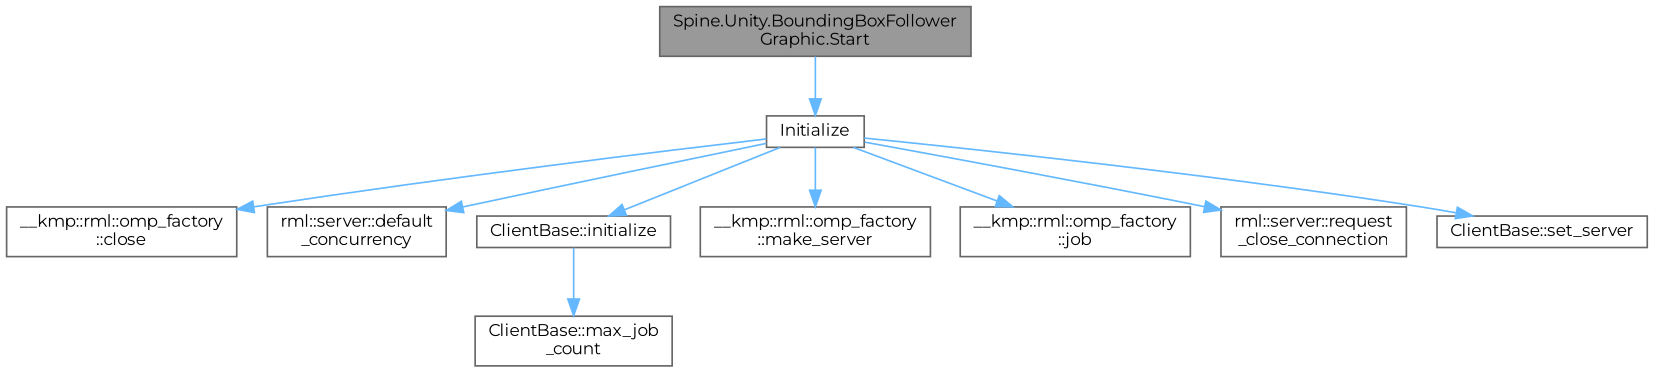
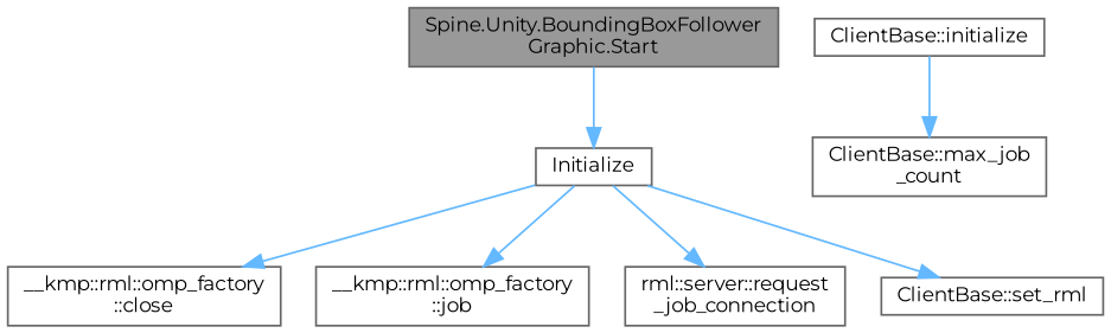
  digraph {
    fontname=Montserrat
    rankdir=TB
    node [color=grey40 fillcolor=white fontname=Montserrat fontsize=10 shape=box style=filled]
    edge [color=steelblue1 fontname=Montserrat fontsize=10 labelfontname=Helvetica labelfontsize=10 style=solid]
    n1 [color=gray40 fillcolor=grey60 fontcolor=black height=0.2 label="Spine.Unity.BoundingBoxFollower\lGraphic.Start" width=0.4]
    n2 [height=0.2 label=Initialize width=0.4]
    n3 [height=0.2 label="__kmp::rml::omp_factory\l::close" width=0.4]
-   n4 [height=0.2 label="rml::server::default\l_concurrency" width=0.4]
    n5 [height=0.2 label="ClientBase::initialize" width=0.4]
-   n6 [height=0.2 label="__kmp::rml::omp_factory\l::make_server" width=0.4]
    n7 [height=0.2 label="__kmp::rml::omp_factory\l::job" width=0.4]
-   n8 [height=0.2 label="rml::server::request\l_close_connection" width=0.4]
-   n9 [height=0.2 label="ClientBase::set_server" width=0.4]
+   n8 [height=0.2 label="rml::server::request\l_job_connection" width=0.4]
+   n9 [height=0.2 label="ClientBase::set_rml" width=0.4]
    n10 [height=0.2 label="ClientBase::max_job\l_count" width=0.4]
    n1 -> n2
    n2 -> n3
-   n2 -> n4
-   n2 -> n5
-   n2 -> n6
    n2 -> n7
    n2 -> n8
    n2 -> n9
    n5 -> n10
  }
